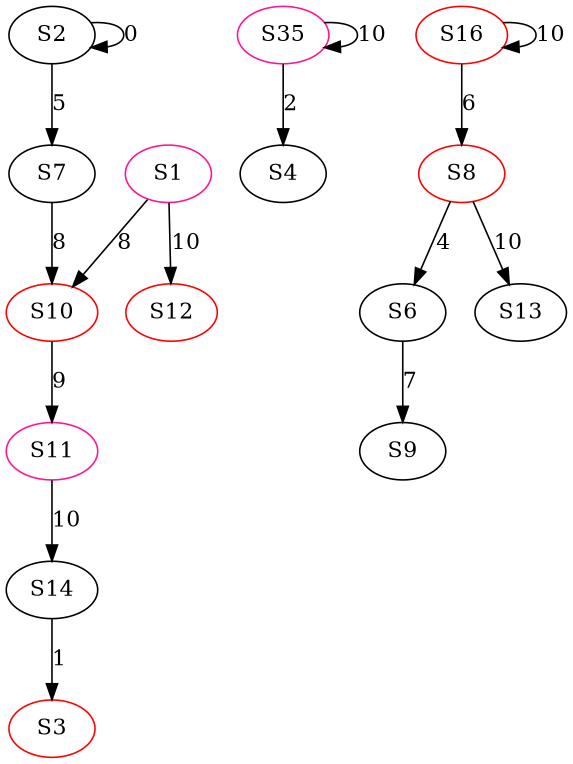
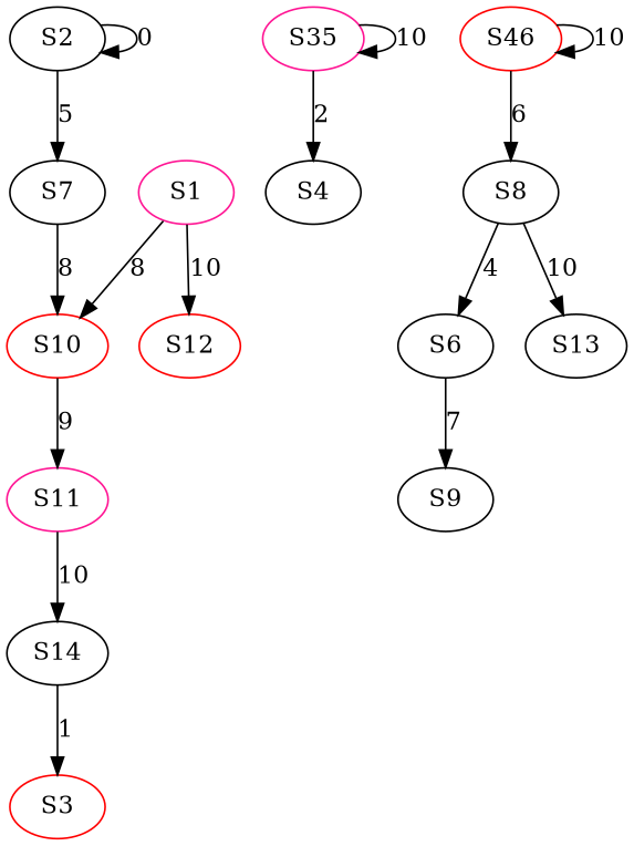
  strict digraph {
    node [color=black]
    S2
    S7
    S10 [color=red]
    S3 [color=red]
    S14
    n6 [color=deeppink label=S35]
    S4
-   S8 [color=red]
+   S8
    S6
    S13
    S9
    S11 [color=deeppink]
-   S16 [color=red]
+   S16 [color=red label=S46]
    S1 [color=deeppink]
    S12 [color=red]
    S2 -> S2 [label=0]
    S2 -> S7 [label=5]
    S7 -> S10 [label=8]
    S10 -> S11 [label=9]
    S14 -> S3 [label=1]
    n6 -> n6 [label=10]
    n6 -> S4 [label=2]
    S8 -> S6 [label=4]
    S8 -> S13 [label=10]
    S6 -> S9 [label=7]
    S11 -> S14 [label=10]
    S16 -> S8 [label=6]
    S16 -> S16 [label=10]
    S1 -> S10 [label=8]
    S1 -> S12 [label=10]
  }
